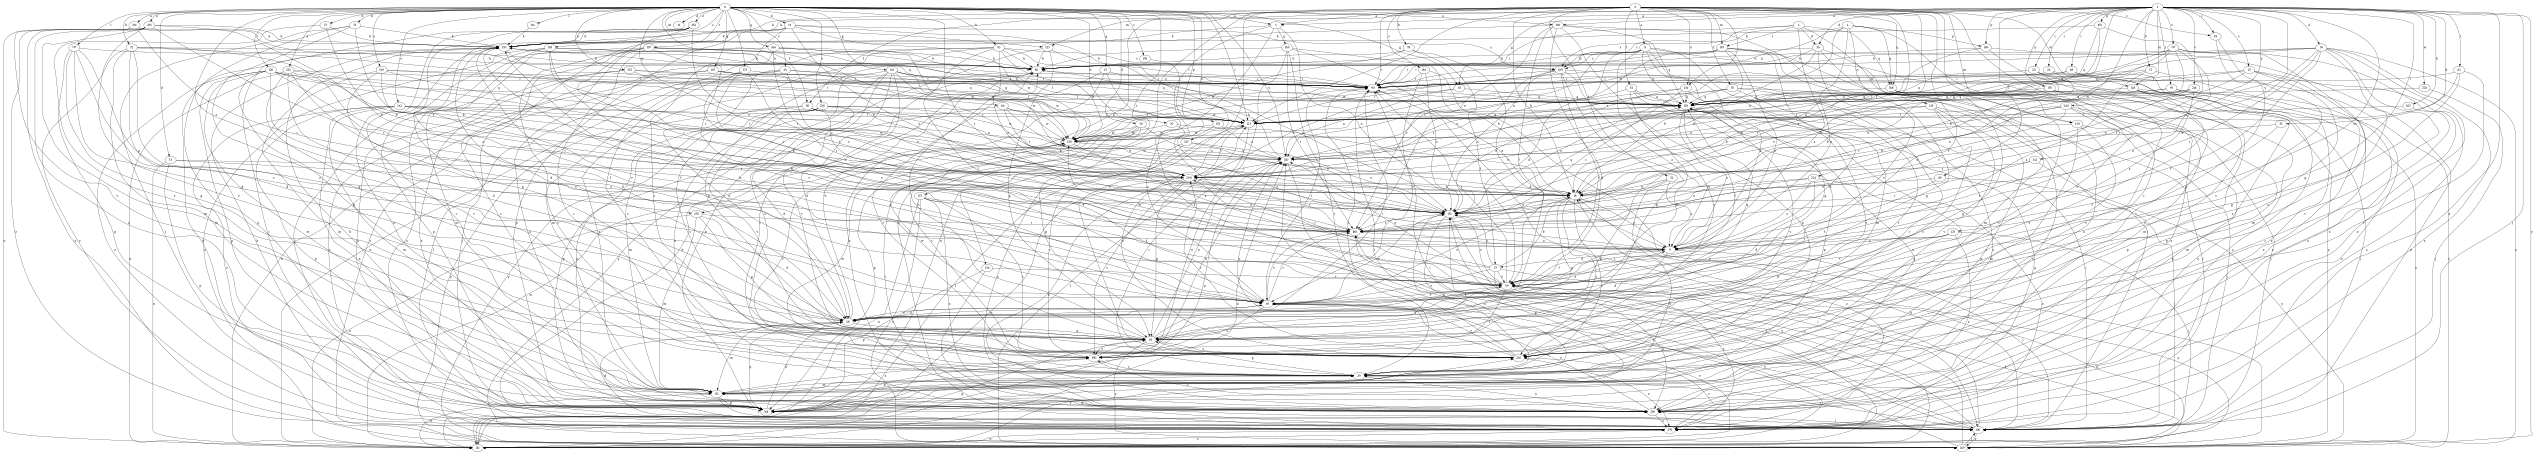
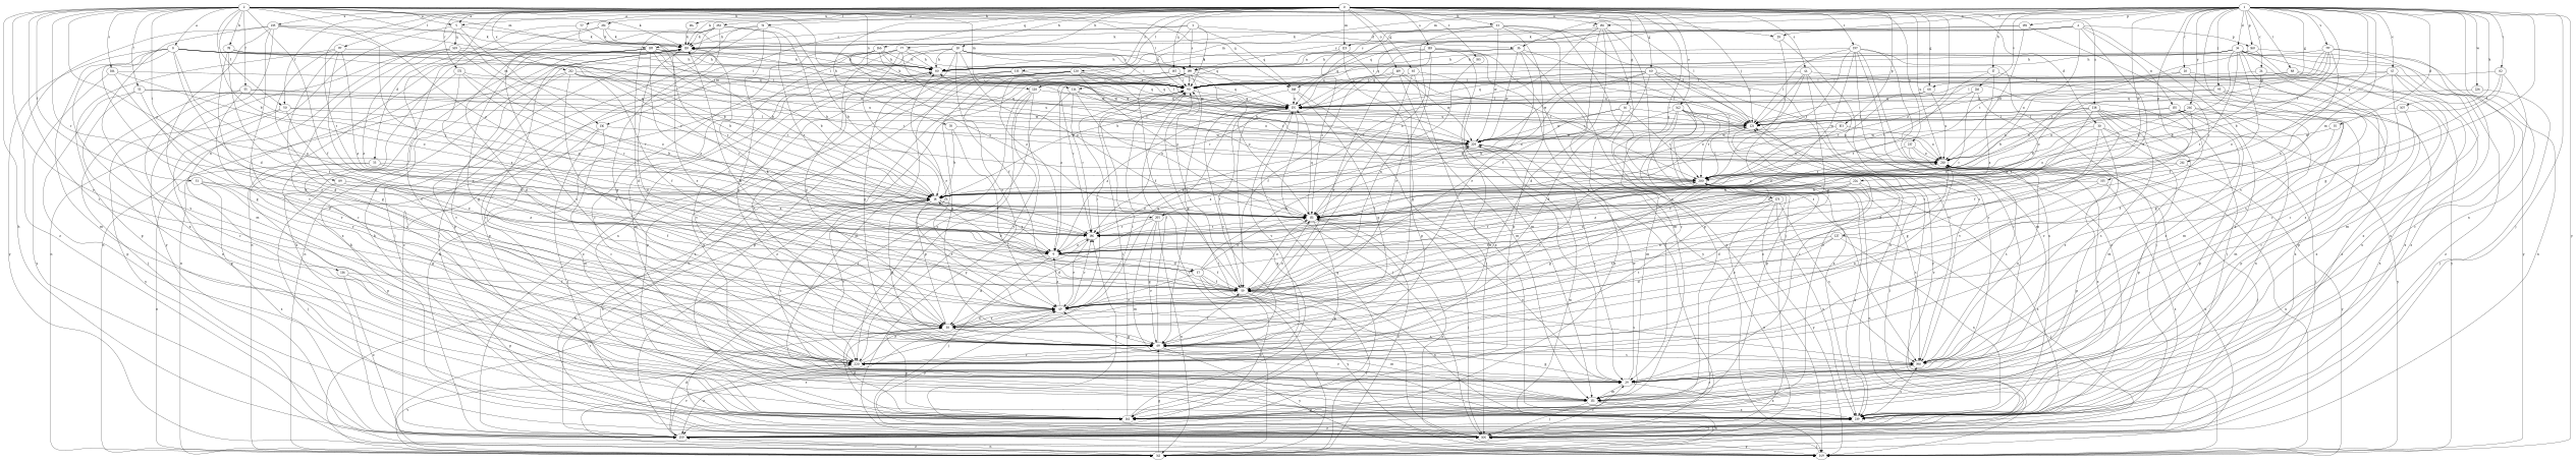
  strict digraph {
    fontname=Merriweather
    node [fontname=Merriweather]
    edge [fontname=Merriweather]
    0
    5
    10
    13
    30
-   31
    33
    44
    50
    60
    65
    66
    68
    70
    71
    72
    77
    114
    117
    120
    121
    123
    133
    142
    149
    150
    153
    166
    167
    171
    173
    180
    183
    195
    197
    210
    231
    232
    235
    237
    238
    252
    255
    110
    151
    136
    141
    169
    69
    239
    59
    80
    90
    229
    189
    249
    161
    190
    100
    200
    9
    29
    38
    18
    49
    170
    131
    259
    220
    1
    17
    20
    24
    28
    34
    35
    36
    47
    82
    88
    95
    107
    127
    128
    155
    159
    160
    216
    217
    224
    226
    240
    241
    2
    8
    51
    53
    55
    78
    89
    130
    134
    168
    184
    187
    37
    3
    4
    135
    0 -> 5 [label=a]
    0 -> 10 [label=b]
    0 -> 13 [label=b]
    0 -> 30 [label=d]
-   0 -> 31 [label=d]
    0 -> 33 [label=d]
    0 -> 44 [label=e]
    0 -> 50 [label=f]
    0 -> 60 [label=g]
    0 -> 65 [label=g]
    0 -> 66 [label=g]
    0 -> 68 [label=g]
    0 -> 70 [label=h]
    0 -> 71 [label=h]
    0 -> 72 [label=h]
    0 -> 77 [label=h]
    0 -> 114 [label=l]
    0 -> 117 [label=l]
    0 -> 120 [label=l]
    0 -> 121 [label=j]
    0 -> 123 [label=m]
    0 -> 133 [label=n]
    0 -> 142 [label=o]
    0 -> 149 [label=o]
    0 -> 150 [label=o]
    0 -> 153 [label=p]
    0 -> 166 [label=q]
    0 -> 167 [label=q]
    0 -> 171 [label=r]
    0 -> 173 [label=r]
    0 -> 180 [label=r]
    0 -> 183 [label=s]
    0 -> 195 [label=t]
    0 -> 197 [label=t]
    0 -> 210 [label=u]
    0 -> 231 [label=x]
    0 -> 232 [label=x]
    0 -> 235 [label=x]
    0 -> 237 [label=x]
    0 -> 238 [label=x]
    0 -> 252 [label=z]
    0 -> 255 [label=z]
    5 -> 110 [label=k]
    5 -> 151 [label=o]
    5 -> 136 [label=n]
    5 -> 141 [label=n]
    5 -> 169 [label=q]
    10 -> 151 [label=o]
    10 -> 141 [label=n]
    10 -> 69 [label=g]
    10 -> 239 [label=x]
    10 -> 59 [label=f]
    10 -> 80 [label=h]
    10 -> 90 [label=i]
    10 -> 229 [label=w]
    10 -> 189 [label=s]
    13 -> 121 [label=l]
    13 -> 110 [label=k]
    13 -> 151 [label=o]
    13 -> 229 [label=w]
    13 -> 189 [label=s]
    13 -> 249 [label=y]
    13 -> 161 [label=p]
    13 -> 190 [label=s]
    30 -> 151 [label=o]
    30 -> 69 [label=g]
    30 -> 229 [label=w]
    30 -> 161 [label=p]
    30 -> 190 [label=s]
    30 -> 100 [label=j]
    33 -> 141 [label=n]
    33 -> 161 [label=p]
    33 -> 200 [label=t]
    33 -> 9 [label=a]
    44 -> 121 [label=l]
    44 -> 151 [label=o]
    44 -> 90 [label=i]
    44 -> 100 [label=j]
    44 -> 29 [label=c]
    44 -> 38 [label=d]
    50 -> 121 [label=l]
    50 -> 249 [label=y]
    50 -> 161 [label=p]
    50 -> 18 [label=b]
    50 -> 49 [label=e]
    60 -> 151 [label=o]
    60 -> 239 [label=x]
    60 -> 90 [label=i]
    60 -> 229 [label=w]
    60 -> 249 [label=y]
    60 -> 190 [label=s]
    60 -> 29 [label=c]
    60 -> 38 [label=d]
    60 -> 170 [label=q]
    65 -> 239 [label=x]
    65 -> 90 [label=i]
    65 -> 29 [label=c]
    65 -> 49 [label=e]
    66 -> 121 [label=l]
    66 -> 229 [label=w]
    66 -> 161 [label=p]
    66 -> 200 [label=t]
    66 -> 18 [label=b]
    68 -> 210 [label=u]
    68 -> 200 [label=t]
    68 -> 170 [label=q]
    70 -> 59 [label=f]
    70 -> 229 [label=w]
    70 -> 18 [label=b]
    71 -> 110 [label=k]
    71 -> 69 [label=g]
    71 -> 161 [label=p]
    71 -> 100 [label=j]
    71 -> 18 [label=b]
    72 -> 121 [label=l]
    72 -> 80 [label=h]
    72 -> 200 [label=t]
    72 -> 38 [label=d]
    72 -> 49 [label=e]
    72 -> 131 [label=m]
    72 -> 259 [label=z]
    77 -> 110 [label=k]
    77 -> 18 [label=b]
    77 -> 220 [label=v]
    114 -> 110 [label=k]
    117 -> 69 [label=g]
    117 -> 80 [label=h]
    117 -> 161 [label=p]
    117 -> 9 [label=a]
    117 -> 38 [label=d]
    117 -> 49 [label=e]
    120 -> 210 [label=u]
    120 -> 151 [label=o]
    120 -> 69 [label=g]
    120 -> 90 [label=i]
    120 -> 161 [label=p]
    120 -> 49 [label=e]
    120 -> 170 [label=q]
    120 -> 131 [label=m]
    120 -> 259 [label=z]
    121 -> 229 [label=w]
    121 -> 29 [label=c]
    121 -> 170 [label=q]
    121 -> 220 [label=v]
    123 -> 151 [label=o]
    123 -> 69 [label=g]
    123 -> 80 [label=h]
    123 -> 161 [label=p]
    133 -> 239 [label=x]
    133 -> 90 [label=i]
    133 -> 161 [label=p]
    133 -> 200 [label=t]
    133 -> 170 [label=q]
    142 -> 121 [label=l]
    142 -> 210 [label=u]
    142 -> 239 [label=x]
    142 -> 161 [label=p]
    142 -> 200 [label=t]
    142 -> 18 [label=b]
    142 -> 131 [label=m]
    142 -> 259 [label=z]
    149 -> 59 [label=f]
    149 -> 90 [label=i]
    149 -> 229 [label=w]
    149 -> 200 [label=t]
    149 -> 49 [label=e]
    149 -> 131 [label=m]
    150 -> 180 [label=r]
    150 -> 110 [label=k]
    150 -> 59 [label=f]
    150 -> 161 [label=p]
    150 -> 100 [label=j]
    150 -> 38 [label=d]
    150 -> 170 [label=q]
    153 -> 210 [label=u]
    153 -> 229 [label=w]
    153 -> 9 [label=a]
    166 -> 151 [label=o]
    166 -> 80 [label=h]
    166 -> 229 [label=w]
    166 -> 161 [label=p]
    166 -> 29 [label=c]
    166 -> 170 [label=q]
    167 -> 121 [label=l]
    167 -> 141 [label=n]
    167 -> 90 [label=i]
    167 -> 170 [label=q]
    167 -> 259 [label=z]
    171 -> 180 [label=r]
    171 -> 151 [label=o]
    171 -> 90 [label=i]
    171 -> 9 [label=a]
    171 -> 220 [label=v]
    173 -> 151 [label=o]
    173 -> 141 [label=n]
    173 -> 239 [label=x]
    173 -> 59 [label=f]
    173 -> 249 [label=y]
    173 -> 190 [label=s]
    180 -> 9 [label=a]
    180 -> 49 [label=e]
    183 -> 180 [label=r]
    183 -> 80 [label=h]
    183 -> 249 [label=y]
    183 -> 100 [label=j]
    183 -> 49 [label=e]
    183 -> 170 [label=q]
    183 -> 131 [label=m]
    195 -> 59 [label=n]
    197 -> 121 [label=l]
    197 -> 239 [label=x]
    197 -> 80 [label=h]
    197 -> 100 [label=j]
    197 -> 200 [label=t]
    197 -> 29 [label=c]
    197 -> 49 [label=e]
    197 -> 131 [label=m]
    197 -> 259 [label=z]
    210 -> 80 [label=h]
    210 -> 161 [label=p]
    210 -> 100 [label=j]
    210 -> 200 [label=t]
    231 -> 180 [label=r]
    231 -> 110 [label=k]
    231 -> 141 [label=n]
    231 -> 170 [label=q]
    231 -> 220 [label=v]
    232 -> 180 [label=r]
    232 -> 141 [label=n]
    232 -> 59 [label=f]
    232 -> 90 [label=i]
    232 -> 200 [label=t]
    232 -> 38 [label=d]
    232 -> 220 [label=v]
    235 -> 180 [label=r]
    235 -> 110 [label=k]
    235 -> 239 [label=x]
    235 -> 249 [label=y]
    235 -> 18 [label=b]
    235 -> 131 [label=m]
    235 -> 259 [label=z]
    235 -> 220 [label=v]
    237 -> 210 [label=u]
    237 -> 151 [label=o]
    237 -> 239 [label=x]
    237 -> 190 [label=s]
    238 -> 121 [label=l]
    238 -> 210 [label=u]
    238 -> 229 [label=w]
    238 -> 249 [label=y]
    238 -> 190 [label=s]
    238 -> 38 [label=d]
    238 -> 131 [label=m]
    238 -> 220 [label=v]
    252 -> 180 [label=r]
    252 -> 110 [label=k]
    252 -> 69 [label=g]
    252 -> 239 [label=x]
    252 -> 100 [label=j]
    252 -> 38 [label=d]
    252 -> 18 [label=b]
    255 -> 180 [label=r]
    255 -> 141 [label=n]
    255 -> 69 [label=g]
    255 -> 38 [label=d]
    255 -> 131 [label=m]
    110 -> 80 [label=h]
    110 -> 229 [label=w]
    110 -> 29 [label=c]
    110 -> 38 [label=d]
    110 -> 49 [label=e]
    151 -> 180 [label=r]
    151 -> 161 [label=p]
    151 -> 100 [label=j]
    151 -> 170 [label=q]
    136 -> 59 [label=f]
    136 -> 161 [label=p]
    136 -> 259 [label=z]
    141 -> 121 [label=l]
    141 -> 180 [label=r]
    141 -> 210 [label=u]
    141 -> 151 [label=o]
    141 -> 69 [label=g]
    141 -> 59 [label=f]
    141 -> 90 [label=i]
    141 -> 229 [label=w]
    141 -> 49 [label=e]
    141 -> 259 [label=z]
    141 -> 220 [label=v]
    169 -> 180 [label=r]
    169 -> 141 [label=n]
    169 -> 80 [label=h]
    169 -> 9 [label=a]
    169 -> 29 [label=c]
    169 -> 18 [label=b]
    69 -> 210 [label=u]
    69 -> 59 [label=f]
    69 -> 80 [label=h]
    69 -> 90 [label=i]
    69 -> 229 [label=w]
    69 -> 249 [label=y]
    69 -> 190 [label=s]
    69 -> 220 [label=v]
    239 -> 190 [label=s]
    239 -> 100 [label=j]
    239 -> 49 [label=e]
    239 -> 259 [label=z]
    59 -> 210 [label=u]
    59 -> 110 [label=k]
    59 -> 151 [label=o]
    59 -> 141 [label=n]
    59 -> 239 [label=x]
    59 -> 90 [label=i]
    59 -> 190 [label=s]
    59 -> 49 [label=e]
    80 -> 90 [label=i]
    80 -> 220 [label=v]
    90 -> 110 [label=k]
    90 -> 170 [label=q]
    229 -> 210 [label=u]
    229 -> 9 [label=a]
    229 -> 29 [label=c]
    189 -> 121 [label=l]
    189 -> 180 [label=r]
    189 -> 151 [label=o]
    189 -> 69 [label=g]
    189 -> 59 [label=f]
    189 -> 90 [label=i]
    189 -> 9 [label=a]
    189 -> 259 [label=z]
    249 -> 121 [label=l]
    249 -> 210 [label=u]
    249 -> 151 [label=o]
    249 -> 100 [label=j]
    161 -> 110 [label=k]
    161 -> 90 [label=i]
    161 -> 38 [label=d]
    161 -> 18 [label=b]
    161 -> 170 [label=q]
    190 -> 210 [label=u]
    190 -> 161 [label=p]
    190 -> 29 [label=c]
    100 -> 180 [label=r]
    100 -> 110 [label=k]
    100 -> 90 [label=i]
    100 -> 249 [label=y]
    100 -> 29 [label=c]
    100 -> 18 [label=b]
    100 -> 49 [label=e]
    200 -> 121 [label=l]
    200 -> 180 [label=r]
    200 -> 141 [label=n]
    200 -> 69 [label=g]
    200 -> 239 [label=x]
    200 -> 190 [label=s]
    200 -> 18 [label=b]
    9 -> 59 [label=f]
    9 -> 100 [label=j]
    9 -> 38 [label=d]
    9 -> 37 [label=d]
    29 -> 151 [label=o]
    29 -> 69 [label=g]
    29 -> 239 [label=x]
    29 -> 229 [label=w]
    29 -> 131 [label=m]
    38 -> 69 [label=g]
    38 -> 80 [label=h]
    38 -> 161 [label=p]
    38 -> 49 [label=e]
    38 -> 131 [label=m]
    18 -> 151 [label=o]
    18 -> 69 [label=g]
    18 -> 9 [label=a]
    18 -> 29 [label=c]
    18 -> 49 [label=e]
    18 -> 220 [label=v]
    49 -> 180 [label=r]
    49 -> 110 [label=k]
    49 -> 151 [label=o]
    49 -> 90 [label=i]
    49 -> 190 [label=s]
    49 -> 9 [label=a]
    49 -> 38 [label=d]
    49 -> 170 [label=q]
    170 -> 121 [label=l]
    170 -> 59 [label=f]
    170 -> 100 [label=j]
    170 -> 9 [label=a]
    170 -> 220 [label=v]
    131 -> 141 [label=n]
    131 -> 239 [label=x]
    131 -> 161 [label=p]
    131 -> 190 [label=s]
    131 -> 100 [label=j]
    259 -> 110 [label=k]
    259 -> 141 [label=n]
    259 -> 80 [label=h]
    259 -> 38 [label=d]
    259 -> 170 [label=q]
    259 -> 220 [label=v]
    220 -> 210 [label=u]
    220 -> 90 [label=i]
    220 -> 200 [label=t]
    220 -> 49 [label=e]
    220 -> 259 [label=z]
    1 -> 5 [label=a]
    1 -> 68 [label=g]
    1 -> 123 [label=m]
    1 -> 150 [label=o]
    1 -> 110 [label=k]
    1 -> 69 [label=g]
    1 -> 239 [label=x]
    1 -> 249 [label=y]
    1 -> 100 [label=j]
    1 -> 200 [label=t]
    1 -> 220 [label=v]
    1 -> 17 [label=b]
    1 -> 20 [label=c]
    1 -> 24 [label=c]
    1 -> 28 [label=c]
    1 -> 34 [label=d]
    1 -> 35 [label=d]
    1 -> 36 [label=d]
    1 -> 47 [label=e]
    1 -> 82 [label=i]
    1 -> 88 [label=i]
    1 -> 95 [label=j]
    1 -> 107 [label=k]
    1 -> 127 [label=m]
    1 -> 128 [label=m]
    1 -> 155 [label=p]
    1 -> 159 [label=p]
    1 -> 160 [label=p]
    1 -> 216 [label=v]
    1 -> 217 [label=v]
    1 -> 224 [label=w]
    1 -> 226 [label=w]
    1 -> 240 [label=y]
    1 -> 241 [label=y]
    17 -> 180 [label=r]
    17 -> 90 [label=i]
    17 -> 9 [label=a]
    17 -> 259 [label=z]
    20 -> 151 [label=o]
    20 -> 90 [label=i]
    20 -> 131 [label=m]
    20 -> 259 [label=z]
    24 -> 90 [label=i]
    24 -> 249 [label=y]
    24 -> 18 [label=b]
    28 -> 69 [label=g]
    28 -> 190 [label=s]
    34 -> 180 [label=r]
    34 -> 151 [label=o]
    34 -> 239 [label=x]
    34 -> 59 [label=f]
    34 -> 80 [label=h]
    34 -> 90 [label=i]
    34 -> 249 [label=y]
    34 -> 190 [label=s]
    34 -> 29 [label=c]
    34 -> 170 [label=q]
    34 -> 259 [label=z]
    35 -> 59 [label=f]
    35 -> 229 [label=w]
    36 -> 80 [label=h]
    36 -> 229 [label=w]
    36 -> 18 [label=b]
    36 -> 49 [label=e]
    36 -> 131 [label=m]
    36 -> 259 [label=z]
    47 -> 121 [label=l]
    47 -> 151 [label=o]
    47 -> 239 [label=x]
    47 -> 90 [label=i]
    47 -> 190 [label=s]
    47 -> 259 [label=z]
    82 -> 121 [label=l]
    82 -> 69 [label=g]
    82 -> 90 [label=i]
    82 -> 29 [label=c]
    88 -> 239 [label=x]
    88 -> 90 [label=i]
    88 -> 161 [label=p]
    88 -> 170 [label=q]
    95 -> 239 [label=x]
    95 -> 18 [label=b]
    95 -> 170 [label=q]
    95 -> 259 [label=z]
    107 -> 121 [label=l]
    107 -> 29 [label=c]
    127 -> 239 [label=x]
    127 -> 59 [label=f]
    127 -> 100 [label=j]
    127 -> 9 [label=a]
    127 -> 38 [label=d]
    128 -> 249 [label=y]
    128 -> 161 [label=p]
    128 -> 100 [label=j]
    128 -> 170 [label=q]
    128 -> 220 [label=v]
    155 -> 18 [label=b]
-   155 -> 170 [label=q]
    155 -> 259 [label=z]
    155 -> 220 [label=v]
    159 -> 180 [label=r]
    159 -> 210 [label=u]
    159 -> 110 [label=k]
    159 -> 170 [label=q]
    160 -> 210 [label=u]
    160 -> 141 [label=n]
    160 -> 80 [label=h]
    160 -> 29 [label=c]
    216 -> 180 [label=r]
    216 -> 200 [label=t]
    216 -> 9 [label=a]
    216 -> 170 [label=q]
    217 -> 121 [label=l]
    217 -> 239 [label=x]
    217 -> 80 [label=h]
    217 -> 200 [label=t]
    217 -> 9 [label=a]
    217 -> 18 [label=b]
    217 -> 170 [label=q]
    217 -> 131 [label=m]
    224 -> 151 [label=o]
    224 -> 9 [label=a]
    224 -> 38 [label=d]
    224 -> 18 [label=b]
    224 -> 259 [label=z]
    226 -> 100 [label=j]
    226 -> 170 [label=q]
    240 -> 121 [label=l]
    240 -> 210 [label=u]
    240 -> 151 [label=o]
    240 -> 59 [label=f]
    240 -> 161 [label=p]
    240 -> 18 [label=b]
    240 -> 131 [label=m]
    241 -> 180 [label=r]
    241 -> 249 [label=y]
    241 -> 200 [label=t]
    2 -> 5 [label=a]
    2 -> 50 [label=f]
    2 -> 121 [label=l]
    2 -> 180 [label=r]
    2 -> 255 [label=z]
    2 -> 110 [label=k]
    2 -> 151 [label=o]
    2 -> 59 [label=f]
    2 -> 90 [label=i]
    2 -> 229 [label=w]
    2 -> 29 [label=c]
    2 -> 18 [label=b]
    2 -> 259 [label=h]
    2 -> 220 [label=v]
    2 -> 28 [label=c]
    2 -> 128 [label=m]
    2 -> 8 [label=a]
    2 -> 51 [label=f]
    2 -> 53 [label=f]
    2 -> 55 [label=f]
    2 -> 78 [label=h]
    2 -> 89 [label=i]
    2 -> 130 [label=m]
    2 -> 134 [label=n]
    2 -> 168 [label=q]
    2 -> 184 [label=s]
    2 -> 187 [label=m]
    8 -> 210 [label=u]
    8 -> 69 [label=g]
    8 -> 90 [label=i]
    8 -> 189 [label=s]
    8 -> 249 [label=y]
    8 -> 9 [label=a]
    8 -> 170 [label=q]
    8 -> 131 [label=m]
    8 -> 220 [label=v]
    8 -> 37 [label=d]
    51 -> 69 [label=g]
    51 -> 9 [label=a]
    51 -> 18 [label=b]
    51 -> 259 [label=z]
    53 -> 239 [label=x]
    53 -> 229 [label=w]
    53 -> 161 [label=p]
    53 -> 38 [label=d]
    53 -> 170 [label=q]
    55 -> 151 [label=o]
    55 -> 100 [label=j]
    55 -> 200 [label=t]
    55 -> 29 [label=c]
    55 -> 170 [label=q]
    55 -> 220 [label=v]
    78 -> 59 [label=f]
    78 -> 80 [label=h]
    78 -> 229 [label=w]
    78 -> 38 [label=d]
    89 -> 59 [label=f]
    89 -> 100 [label=j]
    89 -> 18 [label=b]
    130 -> 229 [label=w]
    130 -> 100 [label=j]
    130 -> 29 [label=c]
    130 -> 131 [label=m]
    134 -> 180 [label=r]
    134 -> 210 [label=u]
    134 -> 151 [label=o]
    134 -> 170 [label=q]
    134 -> 220 [label=v]
    168 -> 69 [label=g]
    168 -> 100 [label=j]
    168 -> 170 [label=q]
    168 -> 220 [label=v]
    184 -> 151 [label=o]
    184 -> 90 [label=i]
    184 -> 249 [label=y]
    184 -> 49 [label=e]
    187 -> 210 [label=u]
    187 -> 69 [label=g]
    187 -> 239 [label=x]
    187 -> 80 [label=h]
    187 -> 90 [label=i]
    187 -> 9 [label=a]
    187 -> 38 [label=d]
    187 -> 18 [label=b]
    37 -> 151 [label=o]
    37 -> 59 [label=f]
    37 -> 229 [label=w]
    37 -> 249 [label=y]
    37 -> 200 [label=t]
    37 -> 18 [label=b]
    37 -> 49 [label=e]
    37 -> 259 [label=z]
    3 -> 90 [label=i]
    3 -> 189 [label=s]
    3 -> 9 [label=a]
    3 -> 36 [label=d]
    3 -> 130 [label=m]
    3 -> 168 [label=q]
    3 -> 187 [label=s]
    4 -> 239 [label=x]
    4 -> 189 [label=s]
    4 -> 200 [label=t]
    4 -> 9 [label=a]
    4 -> 160 [label=p]
    4 -> 134 [label=n]
    4 -> 168 [label=q]
    4 -> 135 [label=n]
    135 -> 121 [label=l]
    135 -> 210 [label=u]
    135 -> 239 [label=x]
    135 -> 161 [label=p]
    135 -> 190 [label=s]
    135 -> 220 [label=v]
  }
